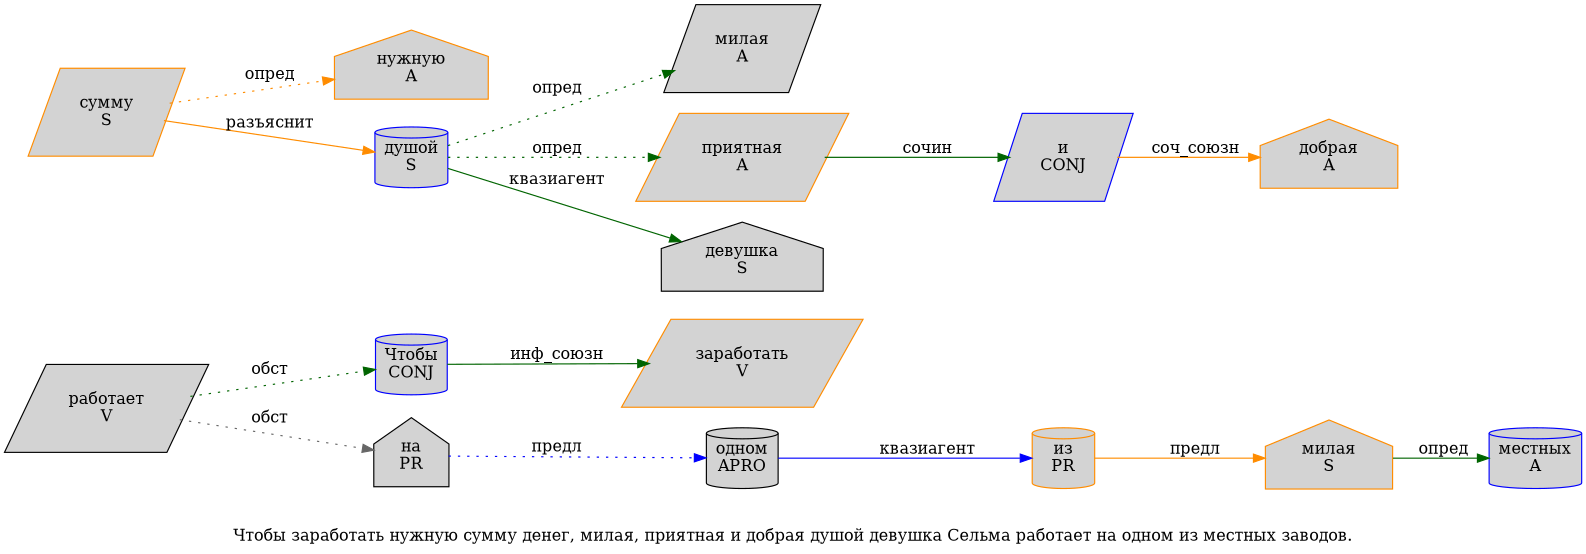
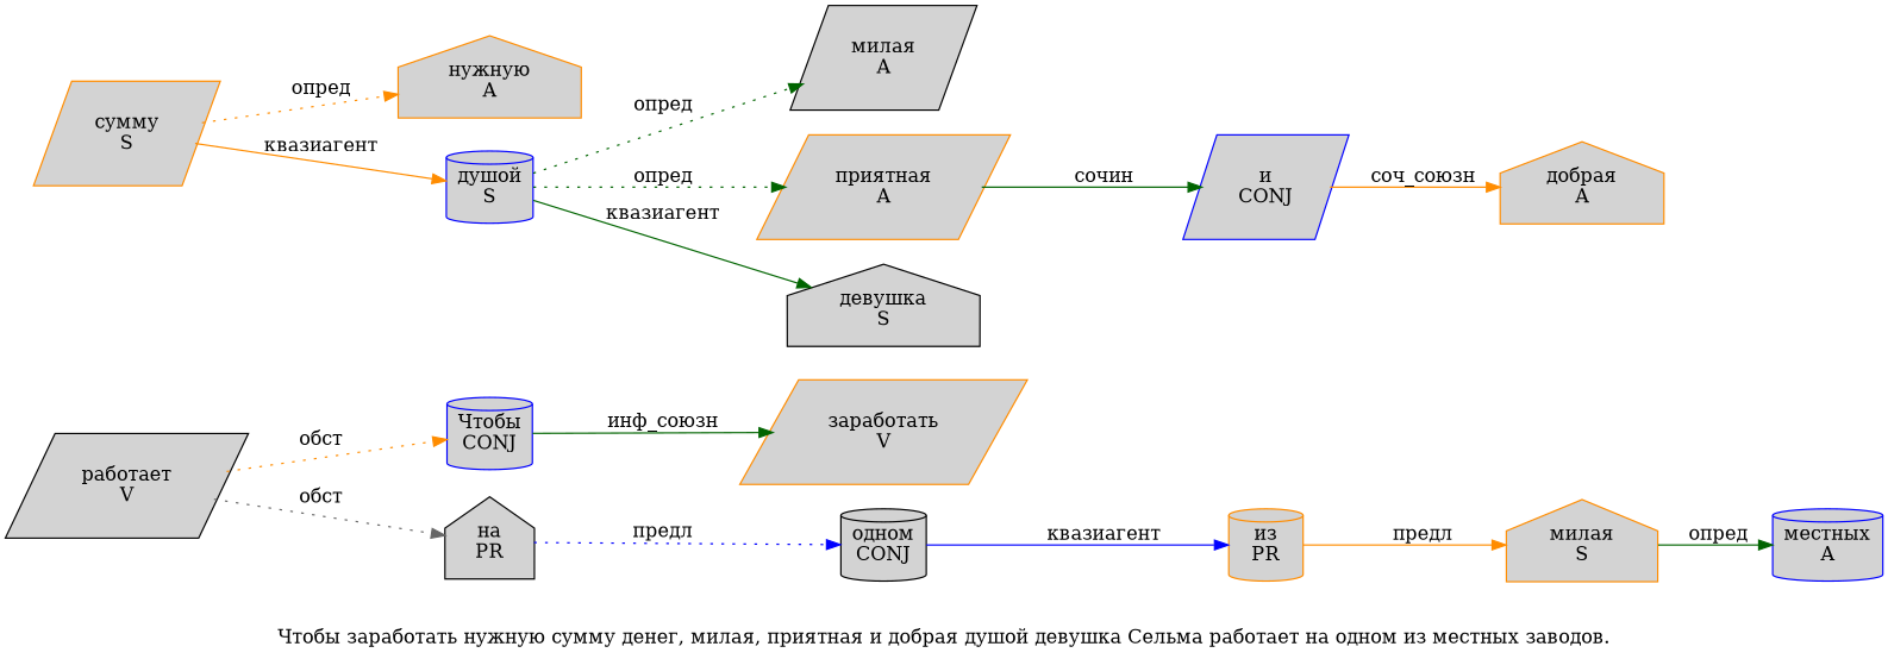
  digraph {
    label="Чтобы заработать нужную сумму денег, милая, приятная и добрая душой девушка Сельма работает на одном из местных заводов."
    rankdir=LR
    node [color=darkorange fillcolor=lightgray penwidth=1 shape=parallelogram style=filled]
    edge [color=darkgreen style=solid]
    n1 [color=blue label="Чтобы\nCONJ" shape=cylinder]
    n2 [label="заработать\nV"]
    n3 [label="сумму\nS"]
    n4 [label="нужную\nA" shape=house]
    n5 [color=blue label="душой\nS" shape=cylinder]
    n6 [color=black label="милая\nA"]
    n7 [label="приятная\nA"]
    n8 [color=black label="девушка\nS" shape=house]
    n9 [color=blue label="и\nCONJ"]
    n10 [label="добрая\nA" shape=house]
    n11 [color=black label="работает\nV"]
    n12 [color=black label="на\nPR" shape=house]
-   n13 [color=black label="одном\nAPRO" shape=cylinder]
+   n13 [color=black label="одном\nCONJ" shape=cylinder]
    n14 [label="из\nPR" shape=cylinder]
    n15 [label="милая\nS" shape=house]
    n16 [color=blue label="местных\nA" shape=cylinder]
    n1 -> n2 [label="инф_союзн"]
    n3 -> n4 [color=darkorange label="опред" style=dotted]
-   n3 -> n5 [color=darkorange label="разъяснит"]
+   n3 -> n5 [color=darkorange label="квазиагент"]
    n5 -> n6 [label="опред" style=dotted]
    n5 -> n7 [label="опред" style=dotted]
    n5 -> n8 [label="квазиагент"]
    n7 -> n9 [label="сочин"]
    n9 -> n10 [color=darkorange label="соч_союзн"]
-   n11 -> n1 [label="обст" style=dotted]
+   n11 -> n1 [color=darkorange label="обст" style=dotted]
    n11 -> n12 [color=gray40 label="обст" style=dotted]
    n12 -> n13 [color=blue label="предл" style=dotted]
    n13 -> n14 [color=blue label="квазиагент"]
    n14 -> n15 [color=darkorange label="предл"]
    n15 -> n16 [label="опред"]
  }
